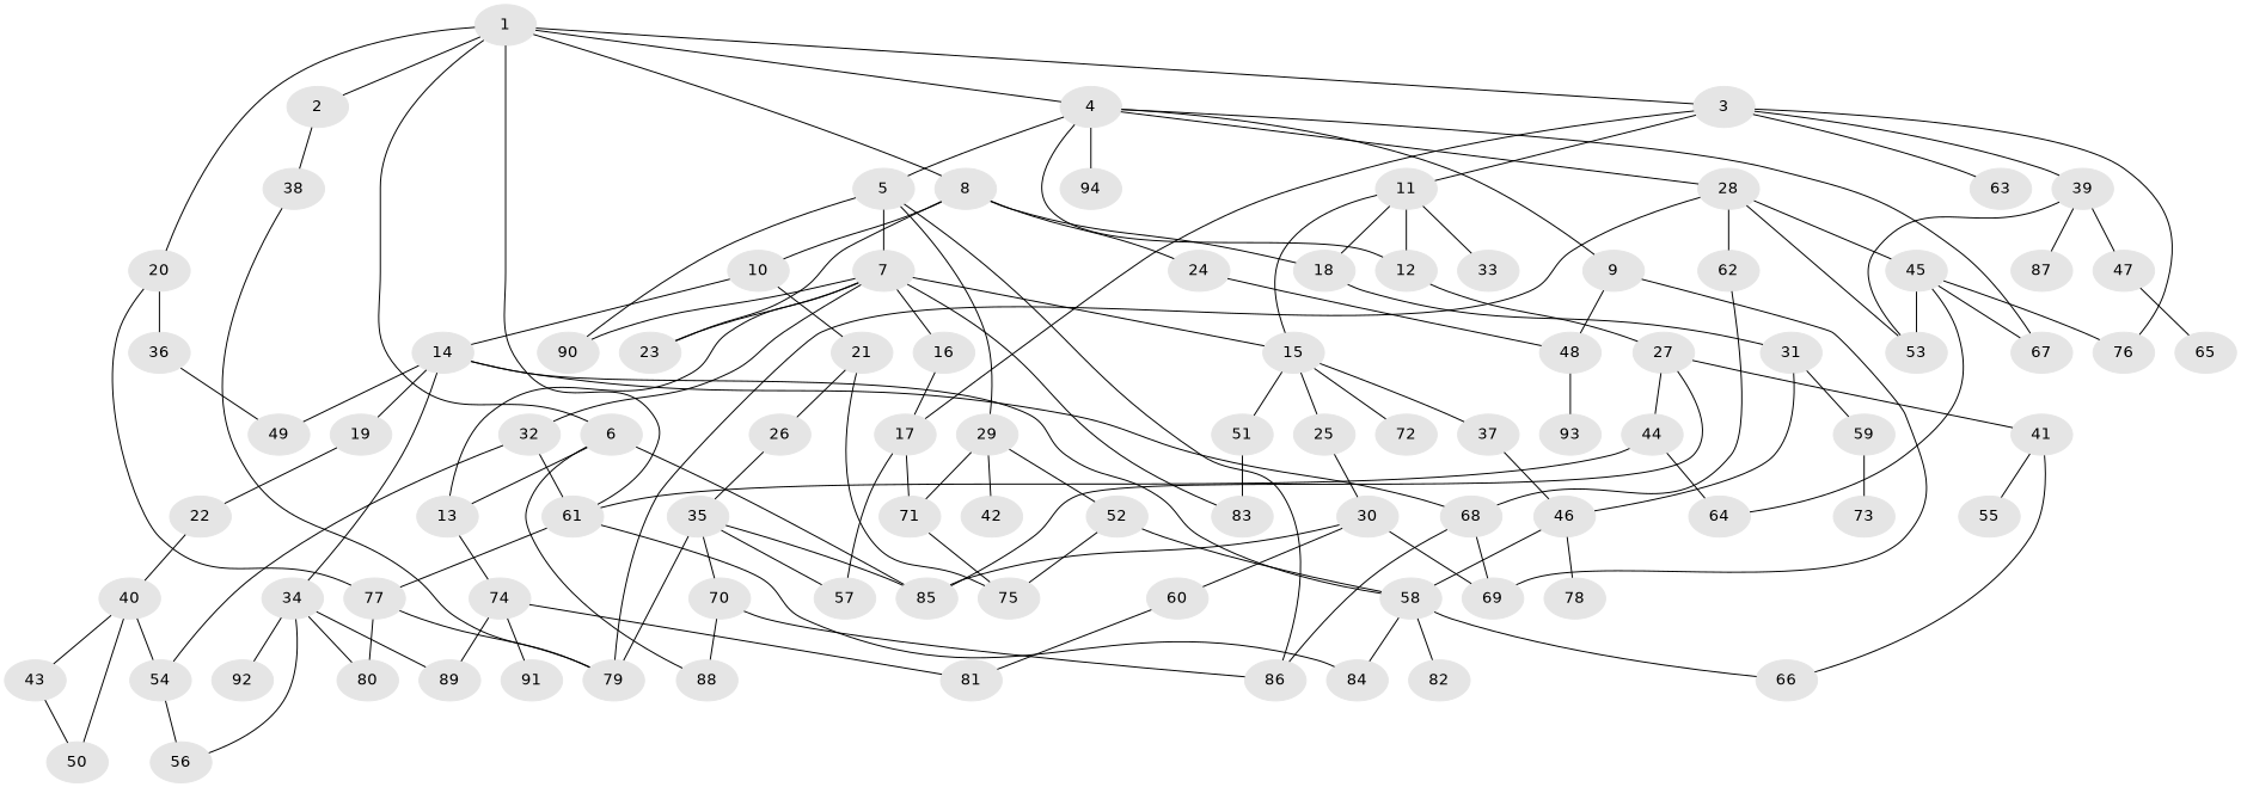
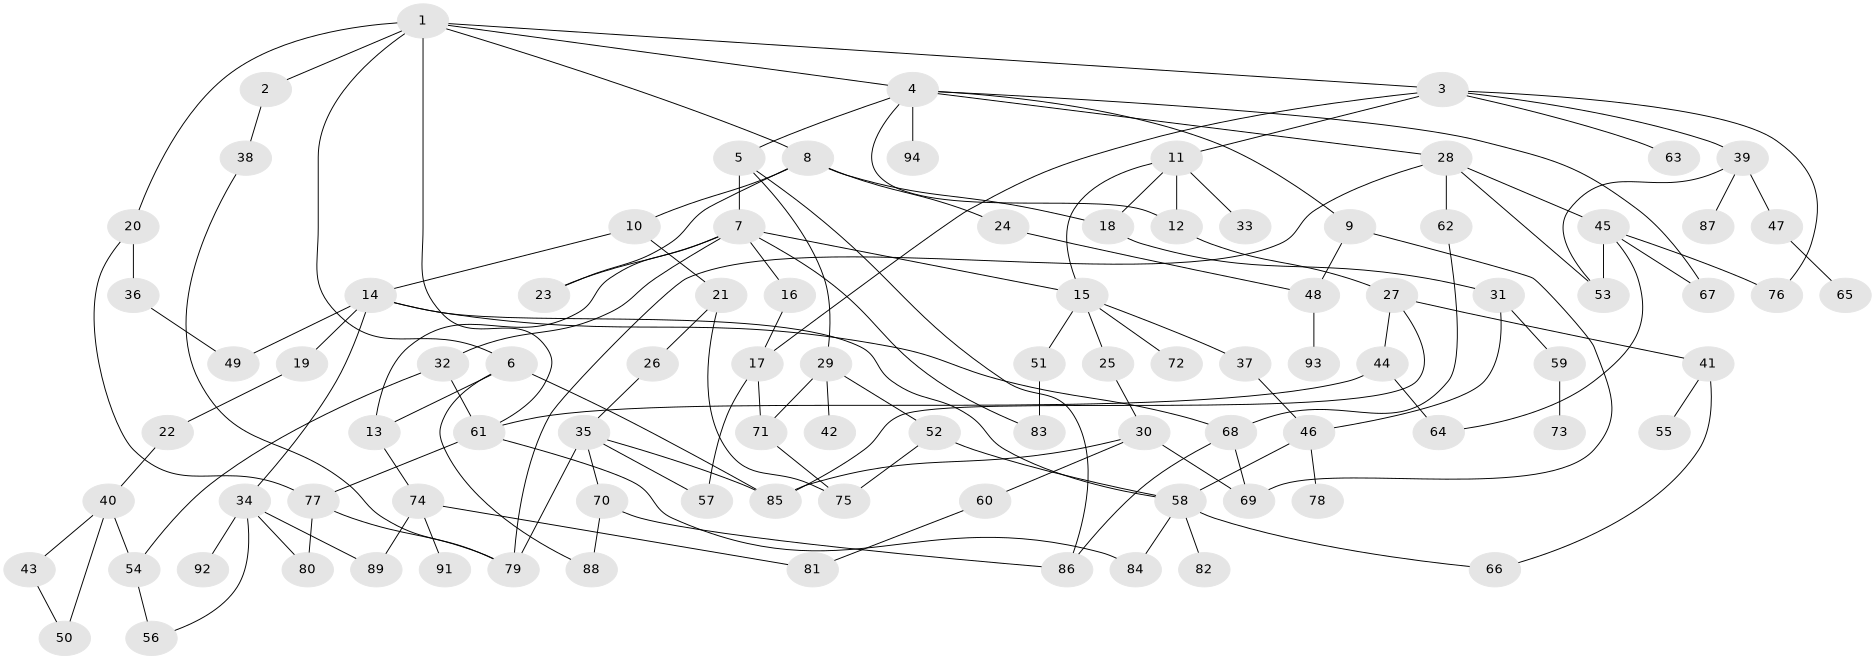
  graph {
    fontname="DejaVu Sans"
    node [color=gray90 fontname="DejaVu Sans" style=filled]
    edge [fontname="DejaVu Sans"]
    1
    2
    3
    4
    6
    8
    20
    61
    38
    11
    17
    39
    63
    76
    5
    9
    12
    28
    67
    94
    13
    85
    88
    23
    10
    18
    24
    36
    77
    84
    79
    15
    33
    57
    71
    53
    47
    87
    7
    29
    86
-   90
    48
    69
    27
    45
    62
    16
    32
    83
    42
    52
    74
    25
    37
    51
    72
    54
    14
    21
    31
    93
    19
    34
    49
    58
    68
    26
    75
    41
    44
    89
    81
    91
    22
    56
    80
    92
    66
    82
    30
    46
    59
    40
    35
    43
    50
    60
    70
    55
    64
    78
    73
    65
    1 -- 2
    1 -- 3
    1 -- 4
    1 -- 6
    1 -- 8
    1 -- 20
    1 -- 61
    2 -- 38
    3 -- 11
    3 -- 17
    3 -- 39
    3 -- 63
    3 -- 76
    4 -- 5
    4 -- 9
    4 -- 12
    4 -- 28
    4 -- 67
    4 -- 94
    6 -- 13
    6 -- 85
    6 -- 88
    8 -- 23
    8 -- 10
    8 -- 18
    8 -- 24
    20 -- 36
    20 -- 77
    61 -- 77
    61 -- 84
    38 -- 79
    11 -- 12
    11 -- 18
    11 -- 15
    11 -- 33
    17 -- 57
    17 -- 71
    39 -- 53
    39 -- 47
    39 -- 87
    5 -- 7
    5 -- 29
    5 -- 86
-   5 -- 90
    9 -- 48
    9 -- 69
    12 -- 27
    28 -- 79
    28 -- 53
    28 -- 45
    28 -- 62
    13 -- 74
    10 -- 14
    10 -- 21
    18 -- 31
    24 -- 48
    36 -- 49
    77 -- 79
    77 -- 80
    15 -- 25
    15 -- 37
    15 -- 51
    15 -- 72
    71 -- 75
    47 -- 65
    7 -- 13
    7 -- 23
    7 -- 15
-   7 -- 90
    7 -- 16
    7 -- 32
    7 -- 83
    29 -- 71
    29 -- 42
    29 -- 52
    48 -- 93
    27 -- 85
    27 -- 41
    27 -- 44
    45 -- 76
    45 -- 67
    45 -- 53
    45 -- 64
    62 -- 68
    16 -- 17
    32 -- 61
    32 -- 54
    52 -- 58
    52 -- 75
    74 -- 89
    74 -- 81
    74 -- 91
    25 -- 30
    37 -- 46
    51 -- 83
    54 -- 56
    14 -- 19
    14 -- 34
    14 -- 49
    14 -- 58
    14 -- 68
    21 -- 26
    21 -- 75
    31 -- 46
    31 -- 59
    19 -- 22
    34 -- 89
    34 -- 56
    34 -- 80
    34 -- 92
    58 -- 84
    58 -- 66
    58 -- 82
    68 -- 86
    68 -- 69
    26 -- 35
    41 -- 66
    41 -- 55
    44 -- 61
    44 -- 64
    22 -- 40
    30 -- 85
    30 -- 69
    30 -- 60
    46 -- 58
    46 -- 78
    59 -- 73
    40 -- 54
    40 -- 43
    40 -- 50
    35 -- 85
    35 -- 79
    35 -- 57
    35 -- 70
    43 -- 50
    60 -- 81
    70 -- 88
    70 -- 86
  }
